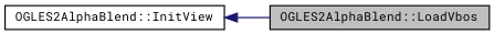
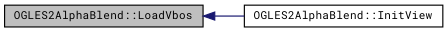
  digraph {
    rankdir=LR
    fontname="Roboto Mono"
    node [color=black fontname="Roboto Mono" fontsize=10 shape=record style=filled]
    n1 [fillcolor=grey75 fontcolor=black height=0.2 label="OGLES2AlphaBlend::LoadVbos" width=0.4]
    n2 [fillcolor=white height=0.2 label="OGLES2AlphaBlend::InitView" width=0.4]
-   n2 -> n1 [color=midnightblue dir=back fontname="Roboto Mono" fontsize=10 labelfontname=Helvetica labelfontsize=10 style=solid]
+   n1 -> n2 [color=midnightblue dir=back fontname="Roboto Mono" fontsize=10 labelfontname=Helvetica labelfontsize=10 style=solid]
  }
